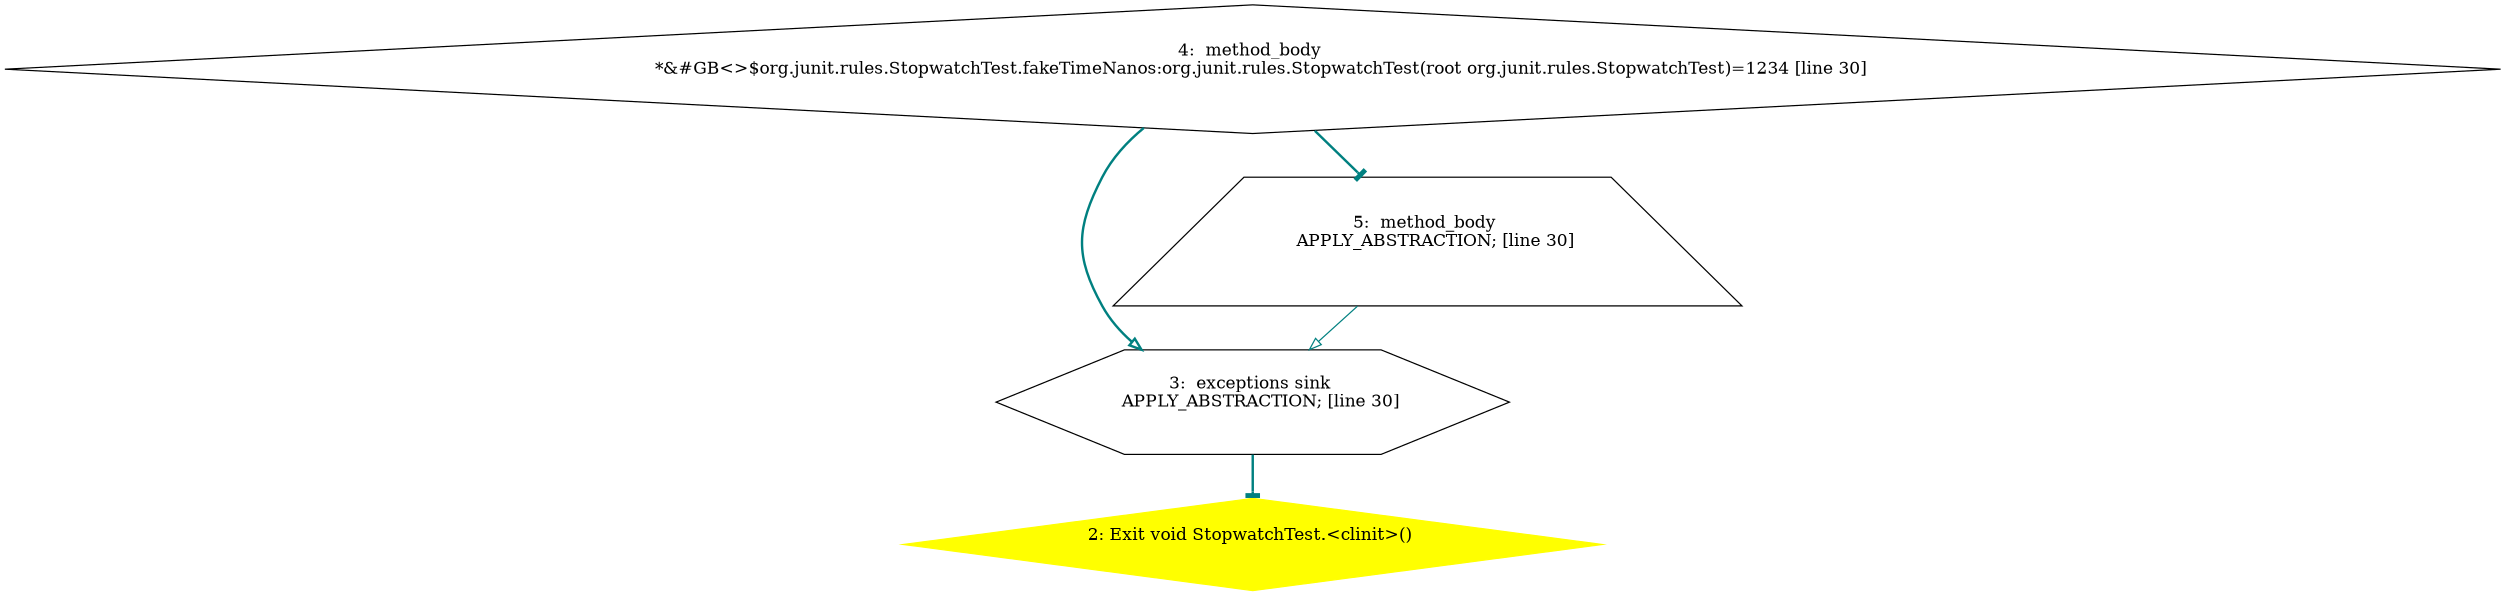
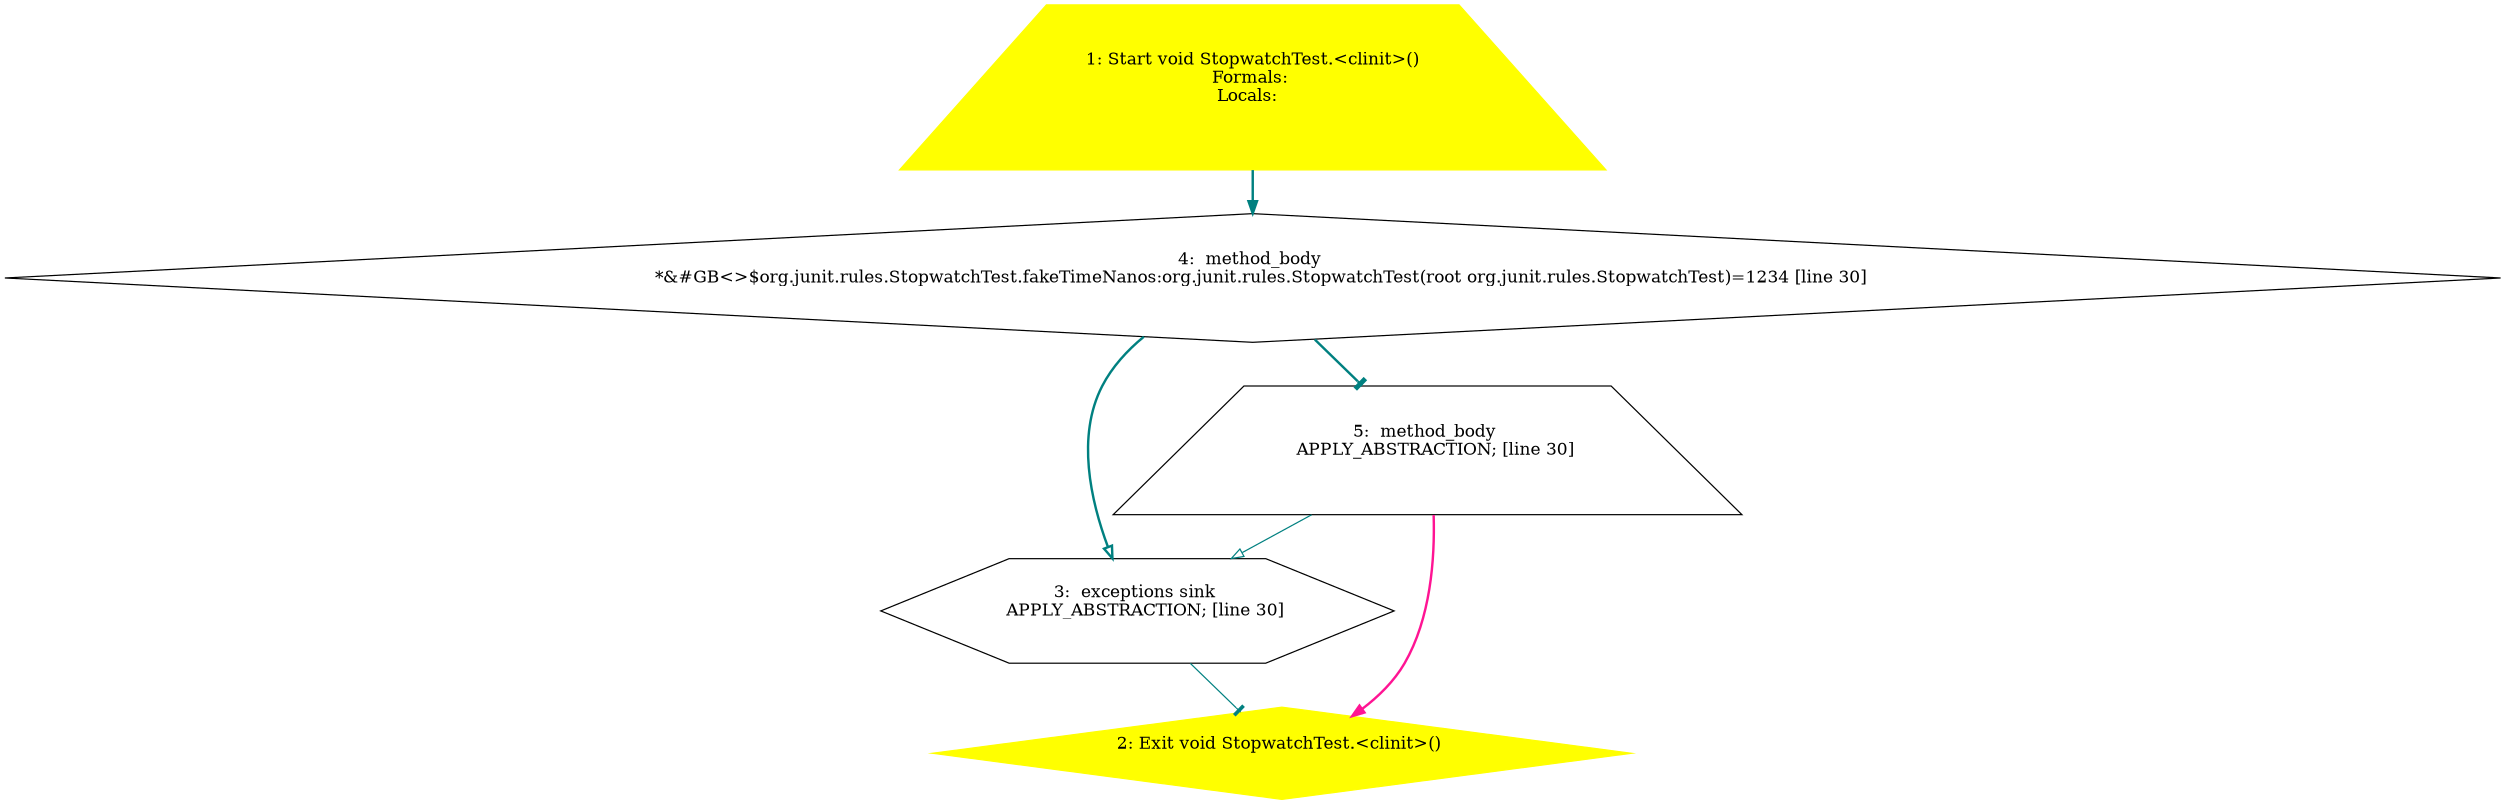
  digraph {
    node [shape=trapezium]
    edge [arrowhead=normal color=teal style=bold]
+   n1 [color=yellow label="1: Start void StopwatchTest.<clinit>()\nFormals: \nLocals:  \n  " style=filled]
    n2 [label="4:  method_body \n   *&#GB<>$org.junit.rules.StopwatchTest.fakeTimeNanos:org.junit.rules.StopwatchTest(root org.junit.rules.StopwatchTest)=1234 [line 30]\n " shape=diamond]
    n3 [label="3:  exceptions sink \n   APPLY_ABSTRACTION; [line 30]\n " shape=hexagon]
    n4 [label="5:  method_body \n   APPLY_ABSTRACTION; [line 30]\n "]
    n5 [color=yellow label="2: Exit void StopwatchTest.<clinit>() \n  " shape=diamond style=filled]
+   n1 -> n2
    n2 -> n3 [arrowhead=onormal]
    n2 -> n4 [arrowhead=tee]
-   n3 -> n5 [arrowhead=tee]
+   n3 -> n5 [arrowhead=tee style=solid]
    n4 -> n3 [arrowhead=onormal style=solid]
+   n4 -> n5 [color=deeppink]
  }
